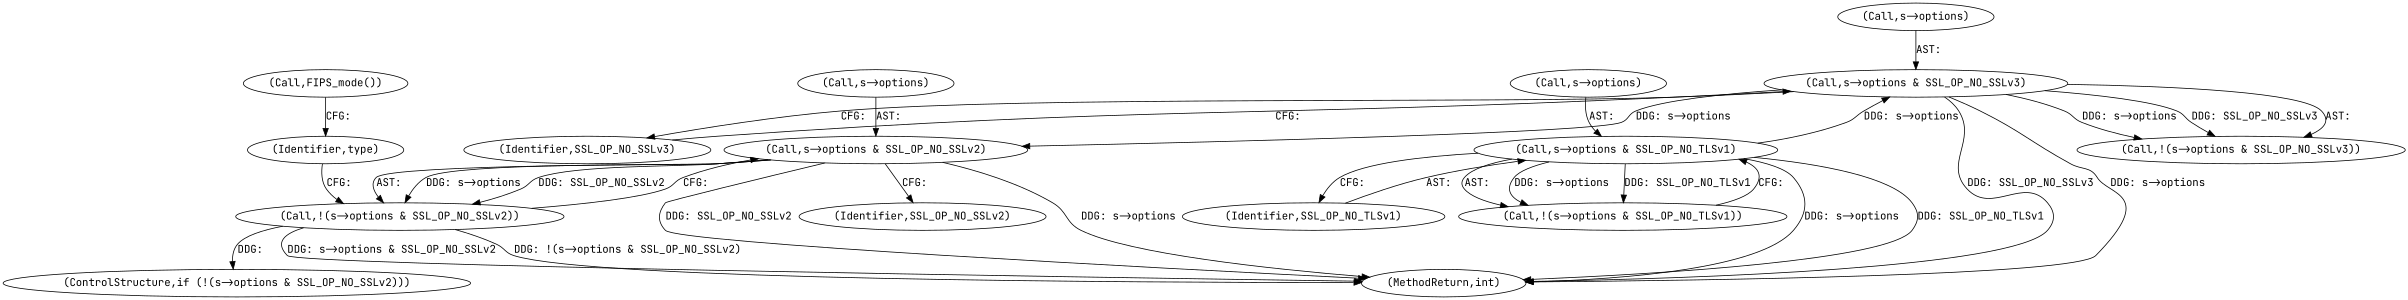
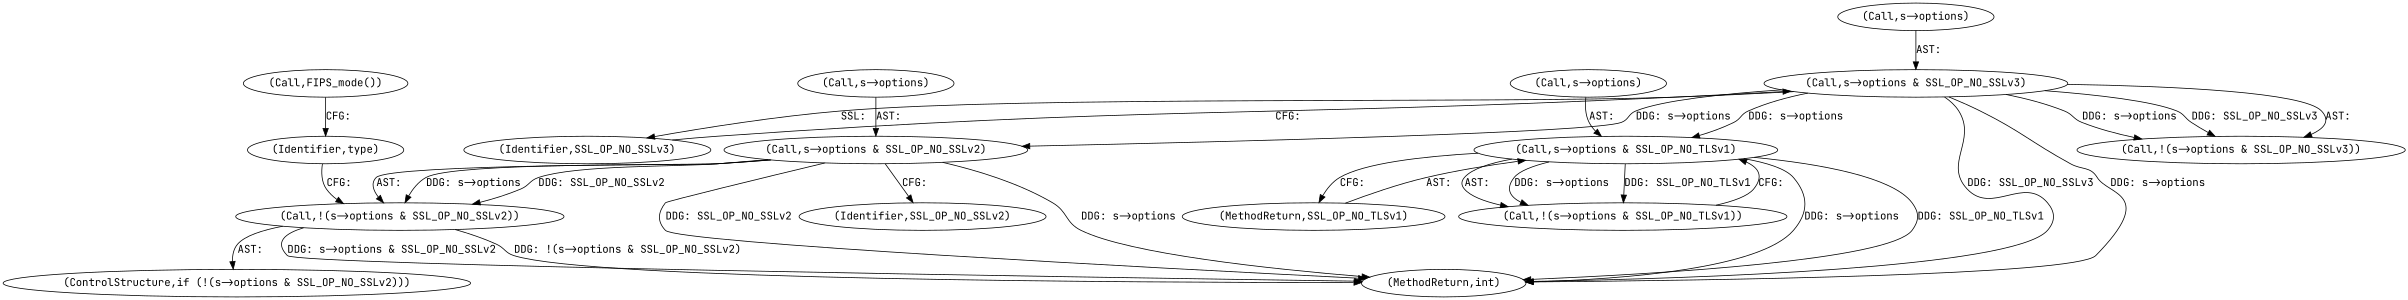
  digraph {
    fontname="JetBrains Mono"
    node [fontname="JetBrains Mono"]
    edge [fontname="JetBrains Mono"]
    n1 [label="(Call,s->options & SSL_OP_NO_SSLv2)"]
    n2 [label="(Call,!(s->options & SSL_OP_NO_SSLv2))"]
    n3 [label="(MethodReturn,int)"]
    n4 [label="(Identifier,SSL_OP_NO_SSLv2)"]
    n5 [label="(ControlStructure,if (!(s->options & SSL_OP_NO_SSLv2)))"]
    n6 [label="(Call,s->options & SSL_OP_NO_SSLv3)"]
    n7 [label="(Call,!(s->options & SSL_OP_NO_SSLv3))"]
    n8 [label="(Identifier,SSL_OP_NO_SSLv3)"]
    n9 [label="(Call,s->options & SSL_OP_NO_TLSv1)"]
-   n10 [label="(Identifier,SSL_OP_NO_TLSv1)"]
+   n10 [label="(MethodReturn,SSL_OP_NO_TLSv1)"]
    n11 [label="(Call,!(s->options & SSL_OP_NO_TLSv1))"]
    n12 [label="(Call,s->options)"]
    n13 [label="(Call,s->options)"]
    n14 [label="(Call,s->options)"]
    n15 [label="(Identifier,type)"]
    n16 [label="(Call,FIPS_mode())"]
    n1 -> n2 [label="AST: "]
    n1 -> n2 [label="DDG: s->options"]
    n1 -> n2 [label="DDG: SSL_OP_NO_SSLv2"]
    n1 -> n3 [label="DDG: SSL_OP_NO_SSLv2"]
    n1 -> n3 [label="DDG: s->options"]
    n1 -> n4 [label="CFG: "]
-   n2 -> n1 [label="CFG: "]
    n2 -> n3 [label="DDG: s->options & SSL_OP_NO_SSLv2"]
    n2 -> n3 [label="DDG: !(s->options & SSL_OP_NO_SSLv2)"]
-   n2 -> n5 [label="DDG: "]
+   n2 -> n5 [label="AST: "]
    n6 -> n1 [label="DDG: s->options"]
    n6 -> n3 [label="DDG: s->options"]
    n6 -> n3 [label="DDG: SSL_OP_NO_SSLv3"]
    n6 -> n7 [label="AST: "]
    n6 -> n7 [label="DDG: s->options"]
    n6 -> n7 [label="DDG: SSL_OP_NO_SSLv3"]
-   n6 -> n8 [label="CFG: "]
+   n6 -> n8 [label="SSL: "]
    n8 -> n6 [label="CFG: "]
    n9 -> n3 [label="DDG: SSL_OP_NO_TLSv1"]
    n9 -> n3 [label="DDG: s->options"]
-   n9 -> n6 [label="DDG: s->options"]
+   n6 -> n9 [label="DDG: s->options"]
    n9 -> n10 [label="CFG: "]
    n9 -> n11 [label="AST: "]
    n9 -> n11 [label="DDG: s->options"]
    n9 -> n11 [label="DDG: SSL_OP_NO_TLSv1"]
    n10 -> n9 [label="AST: "]
    n11 -> n9 [label="CFG: "]
    n12 -> n9 [label="AST: "]
    n13 -> n1 [label="AST: "]
    n14 -> n6 [label="AST: "]
    n15 -> n2 [label="CFG: "]
    n16 -> n15 [label="CFG: "]
  }
